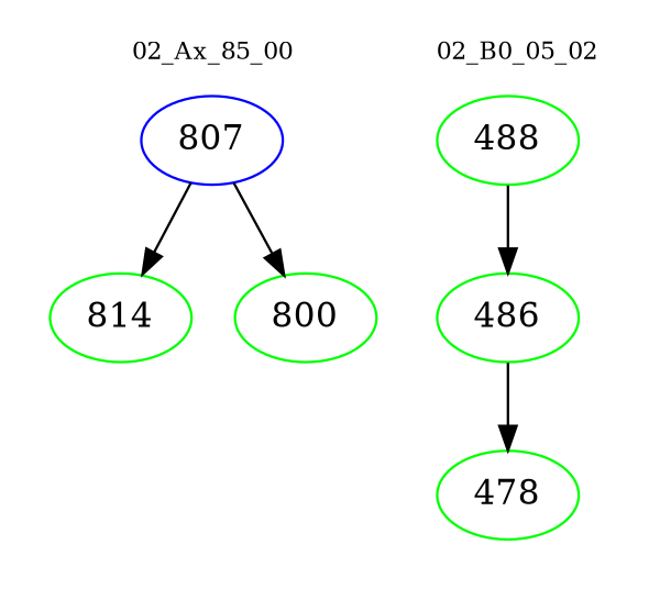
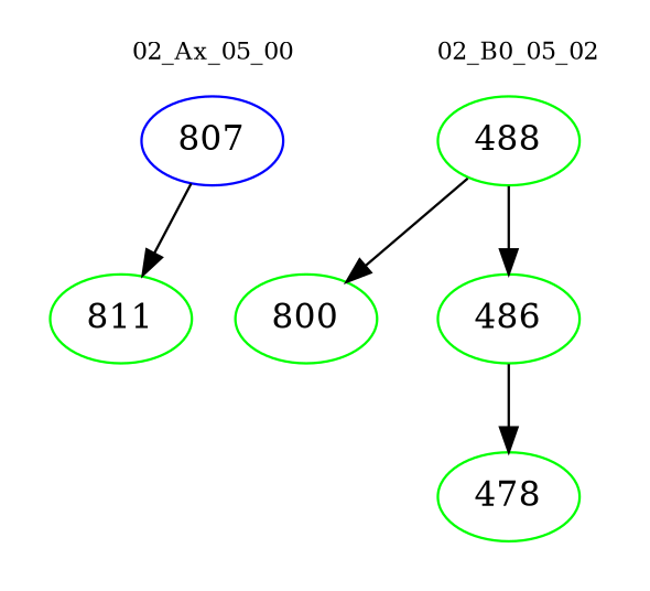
  digraph {
    node [color=green]
    edge [color=black]
    n1 [color=blue label=807]
    n2 [label=800]
-   n3 [label=814]
+   n3 [label=811]
    n4 [label=488]
    n5 [label=478]
    n6 [label=486]
    subgraph cluster_1 {
      color=white
      fontsize=10
-     label="02_Ax_85_00"
+     label="02_Ax_05_00"
      n1
      n2
      n3
    }
    subgraph cluster_2 {
      color=white
      fontsize=10
      label="02_B0_05_02"
      n4
      n5
      n6
    }
-   n1 -> n2
+   n4 -> n2
    n1 -> n3
    n4 -> n6
    n6 -> n5
  }
